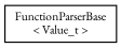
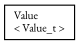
  digraph {
    rankdir=LR
    fontname="EB Garamond"
-   n1 [color=black fillcolor=white fontname="EB Garamond" fontsize=10 height=0.2 label="FunctionParserBase\l\< Value_t \>" shape=record style=filled width=0.4]
+   n1 [color=black fillcolor=white fontname="EB Garamond" fontsize=10 height=0.2 label="Value\l\< Value_t \>" shape=record style=filled width=0.4]
  }
